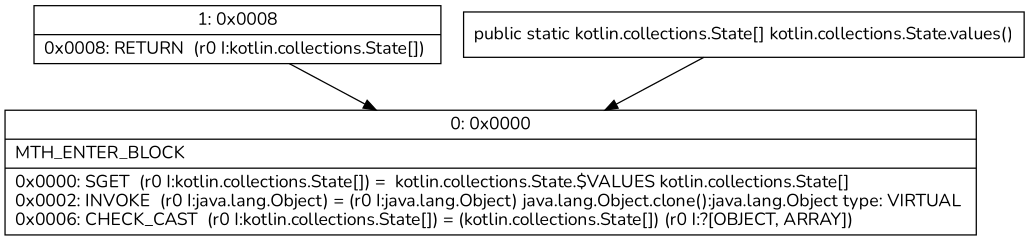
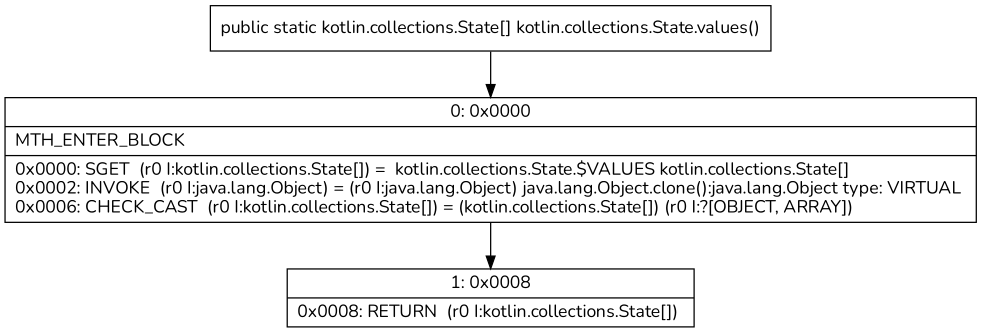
  digraph {
    fontname=Nunito
    node [shape=record fontname=Nunito]
    edge [fontname=Nunito]
    n1 [label="{0\:\ 0x0000|MTH_ENTER_BLOCK\l|0x0000: SGET  (r0 I:kotlin.collections.State[]) =  kotlin.collections.State.$VALUES kotlin.collections.State[] \l0x0002: INVOKE  (r0 I:java.lang.Object) = (r0 I:java.lang.Object) java.lang.Object.clone():java.lang.Object type: VIRTUAL \l0x0006: CHECK_CAST  (r0 I:kotlin.collections.State[]) = (kotlin.collections.State[]) (r0 I:?[OBJECT, ARRAY]) \l}"]
    n2 [label="{1\:\ 0x0008|0x0008: RETURN  (r0 I:kotlin.collections.State[]) \l}"]
    n3 [label="{public static kotlin.collections.State[] kotlin.collections.State.values() }"]
-   n2 -> n1
+   n1 -> n2
    n3 -> n1
  }
